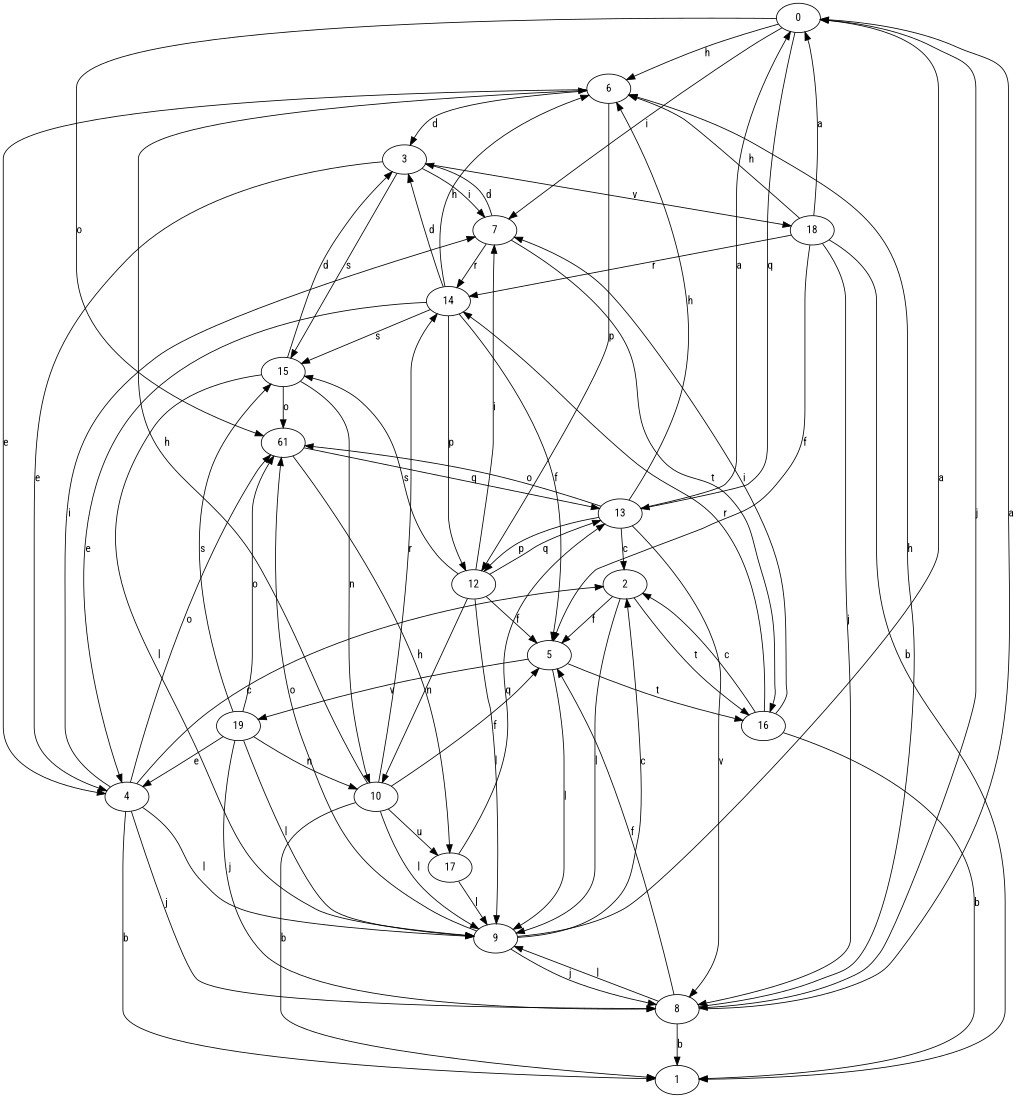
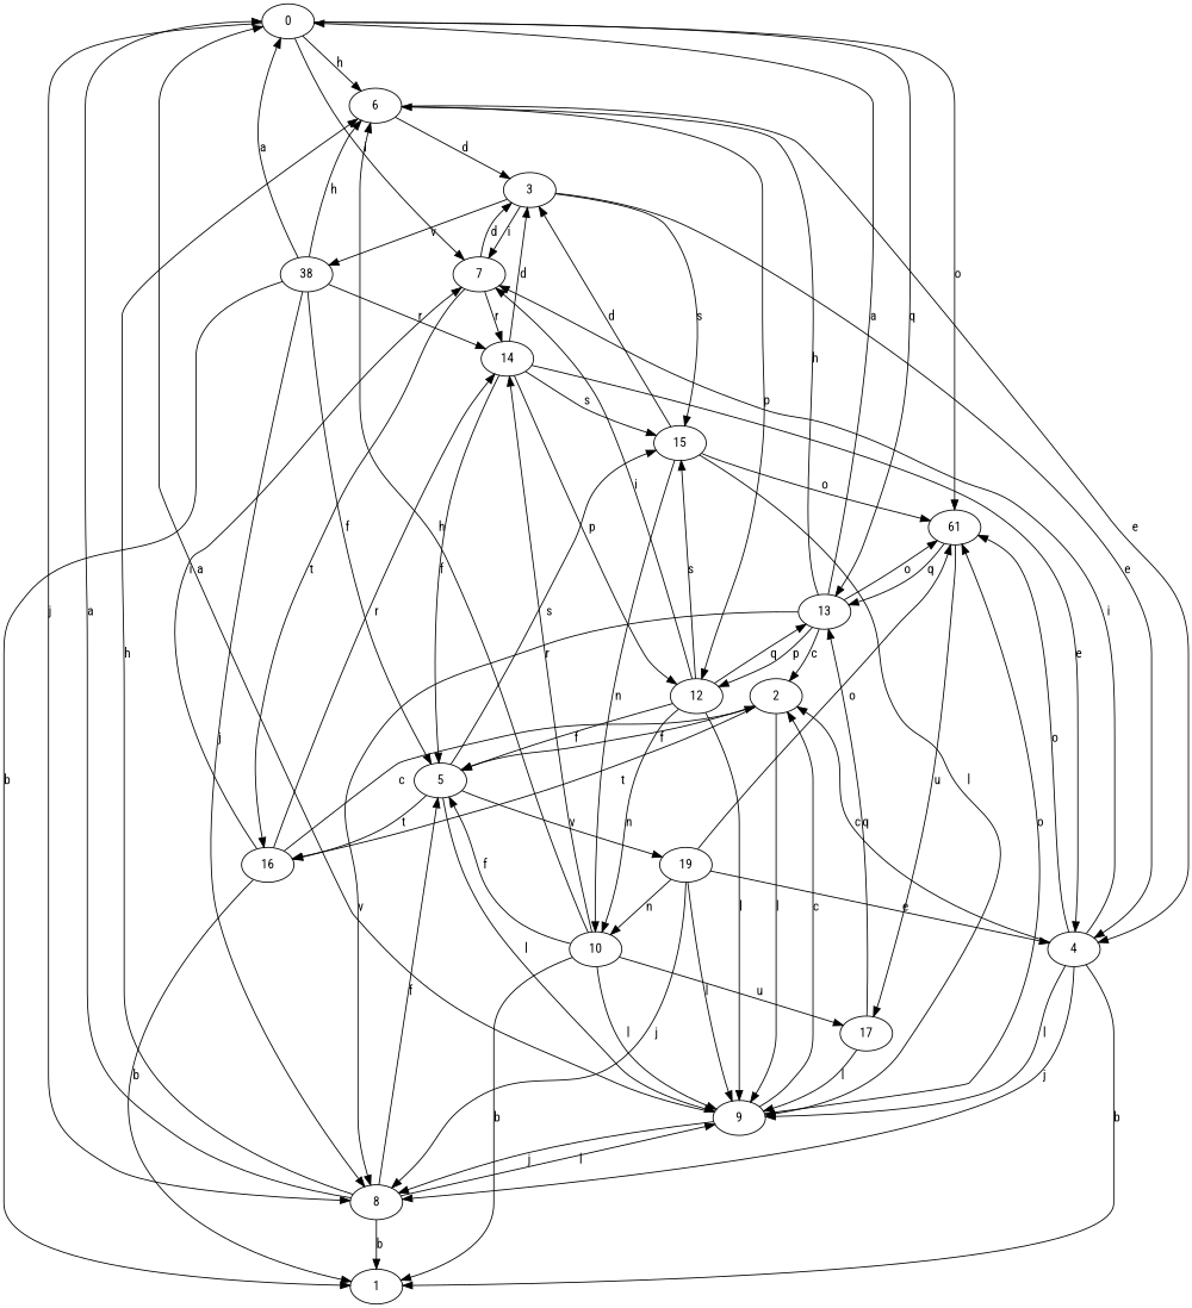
  strict digraph {
    fontname="Roboto Condensed"
    node [fontname="Roboto Condensed"]
    edge [fontname="Roboto Condensed"]
    0
    6
    7
    8
    n5 [label=61]
    13
    3
    4
    12
    16
    14
    5
    9
    1
    17
    2
    15
    19
-   18
+   18 [label=38]
    10
    0 -> 6 [label=h]
    0 -> 7 [label=i]
    0 -> 8 [label=j]
    0 -> n5 [label=o]
    0 -> 13 [label=q]
    6 -> 3 [label=d]
    6 -> 4 [label=e]
    6 -> 12 [label=p]
    7 -> 3 [label=d]
    7 -> 16 [label=t]
    7 -> 14 [label=r]
    8 -> 0 [label=a]
    8 -> 6 [label=h]
    8 -> 5 [label=f]
    8 -> 9 [label=l]
    8 -> 1 [label=b]
    n5 -> 13 [label=q]
-   n5 -> 17 [label=h]
+   n5 -> 17 [label=u]
    13 -> 0 [label=a]
    13 -> 6 [label=h]
    13 -> 8 [label=v]
    13 -> n5 [label=o]
    13 -> 12 [label=p]
    13 -> 2 [label=c]
    3 -> 7 [label=i]
    3 -> 4 [label=e]
    3 -> 15 [label=s]
    3 -> 18 [label=v]
    4 -> 7 [label=i]
    4 -> 8 [label=j]
    4 -> n5 [label=o]
    4 -> 9 [label=l]
    4 -> 1 [label=b]
    4 -> 2 [label=c]
    12 -> 7 [label=i]
    12 -> 13 [label=q]
    12 -> 5 [label=f]
    12 -> 9 [label=l]
    12 -> 15 [label=s]
    12 -> 10 [label=n]
    16 -> 7 [label=i]
    16 -> 14 [label=r]
    16 -> 1 [label=b]
    16 -> 2 [label=c]
-   14 -> 6 [label=h]
    14 -> 3 [label=d]
    14 -> 4 [label=e]
    14 -> 12 [label=p]
    14 -> 5 [label=f]
    14 -> 15 [label=s]
    5 -> 16 [label=t]
    5 -> 9 [label=l]
-   19 -> 15 [label=s]
+   5 -> 15 [label=s]
    5 -> 19 [label=v]
    9 -> 0 [label=a]
    9 -> 8 [label=j]
    9 -> n5 [label=o]
    9 -> 2 [label=c]
    17 -> 13 [label=q]
    17 -> 9 [label=l]
    2 -> 16 [label=t]
    2 -> 5 [label=f]
    2 -> 9 [label=l]
    15 -> n5 [label=o]
    15 -> 3 [label=d]
    15 -> 9 [label=l]
    15 -> 10 [label=n]
    19 -> 8 [label=j]
    19 -> n5 [label=o]
    19 -> 4 [label=e]
    19 -> 9 [label=l]
    19 -> 10 [label=n]
    18 -> 0 [label=a]
    18 -> 6 [label=h]
    18 -> 8 [label=j]
    18 -> 14 [label=r]
    18 -> 5 [label=f]
    18 -> 1 [label=b]
    10 -> 6 [label=h]
    10 -> 14 [label=r]
    10 -> 5 [label=f]
    10 -> 9 [label=l]
    10 -> 1 [label=b]
    10 -> 17 [label=u]
  }
